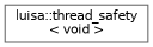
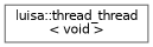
  digraph {
    rankdir=LR
-   n1 [color=grey40 fillcolor=white fontname=Helvetica fontsize=10 height=0.2 label="luisa::thread_safety\l\< void \>" shape=box style=filled width=0.4]
+   n1 [color=grey40 fillcolor=white fontname=Helvetica fontsize=10 height=0.2 label="luisa::thread_thread\l\< void \>" shape=box style=filled width=0.4]
  }
